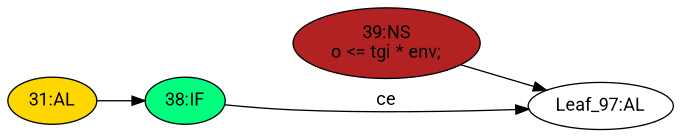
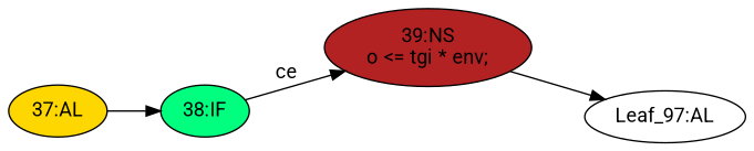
  strict digraph {
    fontname=Roboto
    rankdir=LR
    node [fontname=Roboto statements="[]" style=filled]
    edge [cond="[]" fontname=Roboto lineno=None]
    n1 [ast="<pyverilog.vparser.ast.IfStatement object at 0x7fe1942e6b90>" fillcolor=springgreen label="38:IF" typ=IfStatement]
    n2 [ast="<pyverilog.vparser.ast.NonblockingSubstitution object at 0x7fe1942f0c50>" fillcolor=firebrick label="39:NS\no <= tgi * env;" statements="[<pyverilog.vparser.ast.NonblockingSubstitution object at 0x7fe1942f0c50>]" typ=NonblockingSubstitution]
    n3 [def_var="['o']" label="Leaf_97:AL" statements="" style=""]
-   n4 [ast="<pyverilog.vparser.ast.Always object at 0x7fe1942e6f50>" clk_sens=True fillcolor=gold label="31:AL" sens="['clk_i']" typ=Always use_var="['tgi', 'env', 'ce']"]
-   n1 -> n3 [cond="['ce']" label=ce lineno=38]
+   n4 [ast="<pyverilog.vparser.ast.Always object at 0x7fe1942e6f50>" clk_sens=True fillcolor=gold label="37:AL" sens="['clk_i']" typ=Always use_var="['tgi', 'env', 'ce']"]
+   n1 -> n2 [cond="['ce']" label=ce lineno=38]
    n2 -> n3
    n4 -> n1
  }
